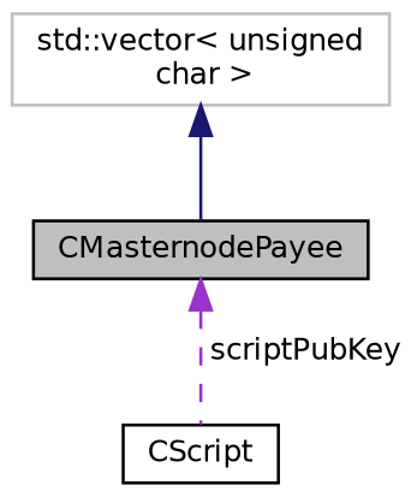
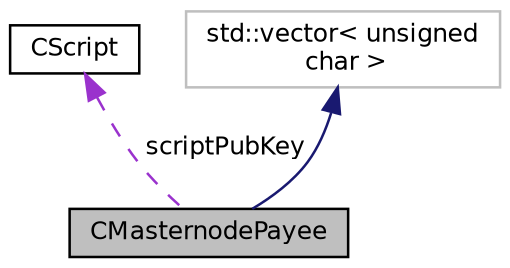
  digraph {
    node [color=black fillcolor=white fontname=Helvetica fontsize=10 shape=record style=filled]
    edge [dir=back fontname=Helvetica fontsize=10 labelfontname=Helvetica labelfontsize=10]
    n1 [fillcolor=grey75 fontcolor=black height=0.2 label=CMasternodePayee width=0.4]
    n2 [height=0.2 label=CScript width=0.4]
    n3 [color=grey75 height=0.2 label="std::vector\< unsigned\l char \>" width=0.4]
-   n1 -> n2 [color=darkorchid3 label=" scriptPubKey" style=dashed]
+   n2 -> n1 [color=darkorchid3 label=" scriptPubKey" style=dashed]
    n3 -> n1 [color=midnightblue style=solid]
  }
